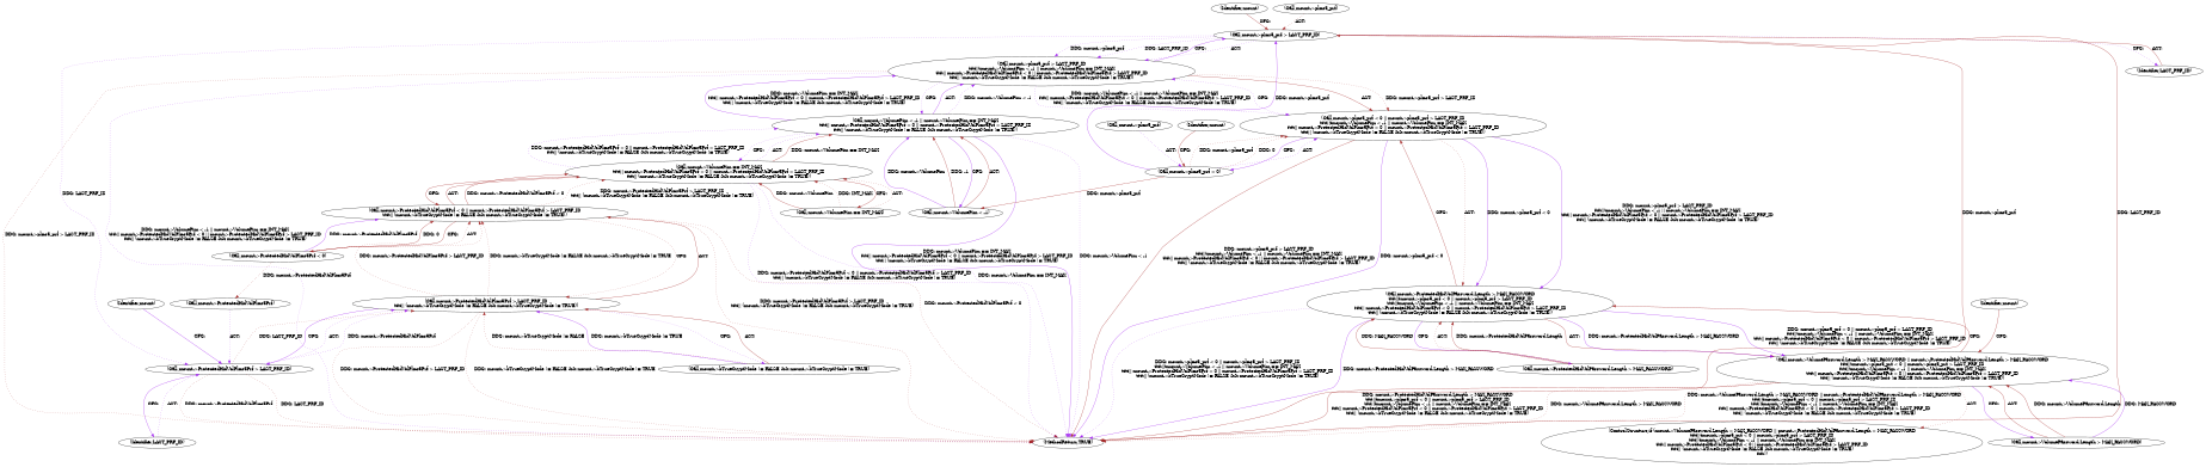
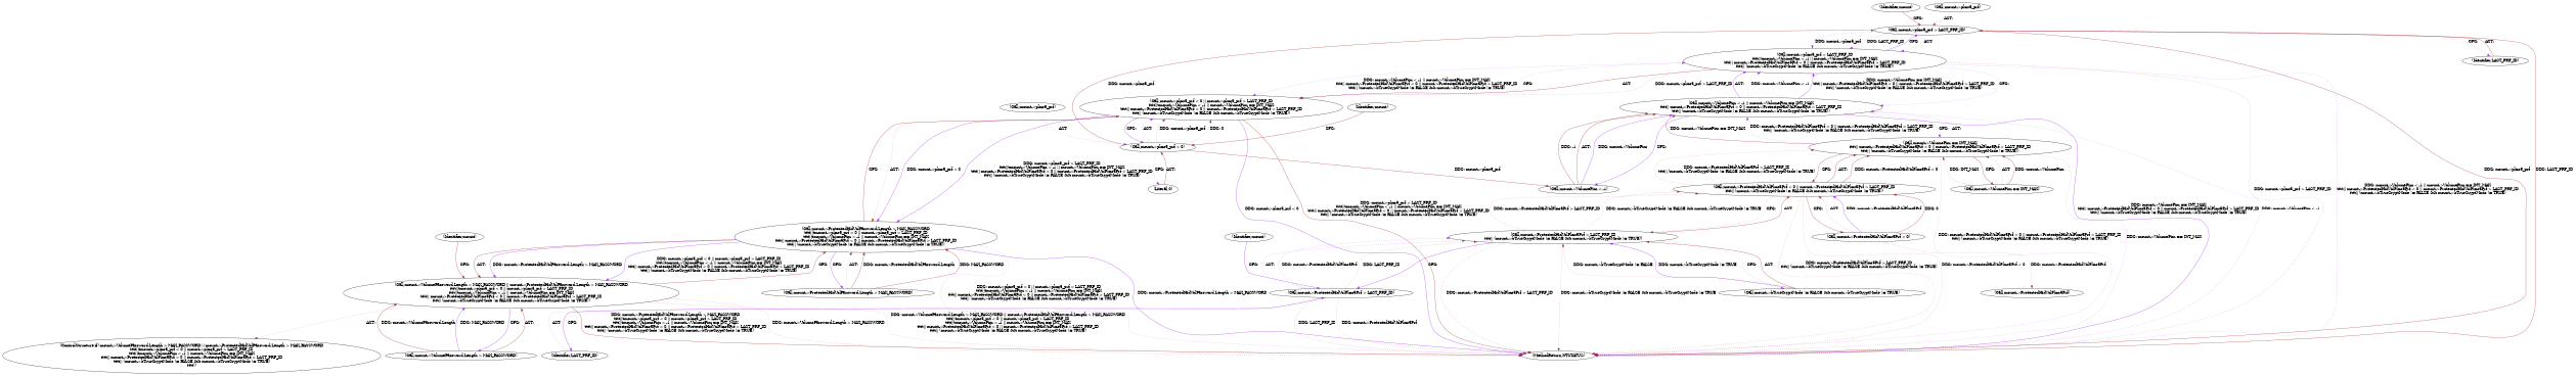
  digraph {
    edge [color=brown style=solid]
    n1 [label="(Call,mount->pkcs5_prf > LAST_PRF_ID)"]
    n2 [label="(Call,mount->pkcs5_prf > LAST_PRF_ID\n\t\t\t\t||\tmount->VolumePim < -1 || mount->VolumePim == INT_MAX\n\t\t\t\t|| mount->ProtectedHidVolPkcs5Prf < 0 || mount->ProtectedHidVolPkcs5Prf > LAST_PRF_ID\n\t\t\t\t|| (mount->bTrueCryptMode != FALSE && mount->bTrueCryptMode != TRUE))"]
    n3 [label="(Call,mount->ProtectedHidVolPkcs5Prf > LAST_PRF_ID)"]
-   n4 [label="(MethodReturn,TRUE)"]
+   n4 [label="(MethodReturn,NTSTATUS)"]
    n5 [label="(Identifier,LAST_PRF_ID)"]
    n6 [label="(Call,mount->pkcs5_prf < 0 || mount->pkcs5_prf > LAST_PRF_ID\n\t\t\t\t||\tmount->VolumePim < -1 || mount->VolumePim == INT_MAX\n\t\t\t\t|| mount->ProtectedHidVolPkcs5Prf < 0 || mount->ProtectedHidVolPkcs5Prf > LAST_PRF_ID\n\t\t\t\t|| (mount->bTrueCryptMode != FALSE && mount->bTrueCryptMode != TRUE))"]
    n7 [label="(Call,mount->VolumePim < -1 || mount->VolumePim == INT_MAX\n\t\t\t\t|| mount->ProtectedHidVolPkcs5Prf < 0 || mount->ProtectedHidVolPkcs5Prf > LAST_PRF_ID\n\t\t\t\t|| (mount->bTrueCryptMode != FALSE && mount->bTrueCryptMode != TRUE))"]
    n8 [label="(Call,mount->ProtectedHidVolPkcs5Prf > LAST_PRF_ID\n\t\t\t\t|| (mount->bTrueCryptMode != FALSE && mount->bTrueCryptMode != TRUE))"]
    n9 [label="(Identifier,LAST_PRF_ID)"]
    n10 [label="(Call,mount->pkcs5_prf < 0)"]
+   n11 [label="(Literal,0)"]
    n12 [label="(Call,mount->VolumePim < -1)"]
    n13 [label="(Call,mount->ProtectedHidVolPassword.Length > MAX_PASSWORD\n\t\t\t\t||\tmount->pkcs5_prf < 0 || mount->pkcs5_prf > LAST_PRF_ID\n\t\t\t\t||\tmount->VolumePim < -1 || mount->VolumePim == INT_MAX\n\t\t\t\t|| mount->ProtectedHidVolPkcs5Prf < 0 || mount->ProtectedHidVolPkcs5Prf > LAST_PRF_ID\n\t\t\t\t|| (mount->bTrueCryptMode != FALSE && mount->bTrueCryptMode != TRUE))"]
    n14 [label="(Call,mount->VolumePim == INT_MAX\n\t\t\t\t|| mount->ProtectedHidVolPkcs5Prf < 0 || mount->ProtectedHidVolPkcs5Prf > LAST_PRF_ID\n\t\t\t\t|| (mount->bTrueCryptMode != FALSE && mount->bTrueCryptMode != TRUE))"]
    n15 [label="(Call,mount->VolumePassword.Length > MAX_PASSWORD || mount->ProtectedHidVolPassword.Length > MAX_PASSWORD\n\t\t\t\t||\tmount->pkcs5_prf < 0 || mount->pkcs5_prf > LAST_PRF_ID\n\t\t\t\t||\tmount->VolumePim < -1 || mount->VolumePim == INT_MAX\n\t\t\t\t|| mount->ProtectedHidVolPkcs5Prf < 0 || mount->ProtectedHidVolPkcs5Prf > LAST_PRF_ID\n\t\t\t\t|| (mount->bTrueCryptMode != FALSE && mount->bTrueCryptMode != TRUE))"]
    n16 [label="(Call,mount->ProtectedHidVolPassword.Length > MAX_PASSWORD)"]
    n17 [label="(ControlStructure,if (mount->VolumePassword.Length > MAX_PASSWORD || mount->ProtectedHidVolPassword.Length > MAX_PASSWORD\n\t\t\t\t||\tmount->pkcs5_prf < 0 || mount->pkcs5_prf > LAST_PRF_ID\n\t\t\t\t||\tmount->VolumePim < -1 || mount->VolumePim == INT_MAX\n\t\t\t\t|| mount->ProtectedHidVolPkcs5Prf < 0 || mount->ProtectedHidVolPkcs5Prf > LAST_PRF_ID\n\t\t\t\t|| (mount->bTrueCryptMode != FALSE && mount->bTrueCryptMode != TRUE)\n\t\t\t\t))"]
    n18 [label="(Call,mount->VolumePassword.Length > MAX_PASSWORD)"]
    n19 [label="(Call,mount->ProtectedHidVolPkcs5Prf < 0 || mount->ProtectedHidVolPkcs5Prf > LAST_PRF_ID\n\t\t\t\t|| (mount->bTrueCryptMode != FALSE && mount->bTrueCryptMode != TRUE))"]
    n20 [label="(Call,mount->bTrueCryptMode != FALSE && mount->bTrueCryptMode != TRUE)"]
    n21 [label="(Call,mount->ProtectedHidVolPkcs5Prf < 0)"]
    n22 [label="(Call,mount->VolumePim == INT_MAX)"]
    n23 [label="(Call,mount->ProtectedHidVolPkcs5Prf)"]
    n24 [label="(Call,mount->pkcs5_prf)"]
    n25 [label="(Identifier,mount)"]
    n26 [label="(Identifier,mount)"]
    n27 [label="(Identifier,mount)"]
    n28 [label="(Call,mount->pkcs5_prf)"]
    n29 [label="(Identifier,mount)"]
    n1 -> n2 [color=purple label="AST: " style=dotted]
    n1 -> n2 [color=purple label="DDG: mount->pkcs5_prf" style=dotted]
    n1 -> n2 [color=purple label="DDG: LAST_PRF_ID" style=dotted]
-   n1 -> n3 [color=purple label="DDG: LAST_PRF_ID" style=dotted]
    n1 -> n4 [label="DDG: mount->pkcs5_prf"]
    n1 -> n4 [label="DDG: LAST_PRF_ID"]
    n1 -> n5 [color=purple label="CFG: " style=dotted]
    n2 -> n1 [color=purple label="CFG: "]
    n2 -> n4 [label="DDG: mount->pkcs5_prf > LAST_PRF_ID" style=dotted]
    n2 -> n4 [color=purple label="DDG: mount->VolumePim < -1 || mount->VolumePim == INT_MAX\n\t\t\t\t|| mount->ProtectedHidVolPkcs5Prf < 0 || mount->ProtectedHidVolPkcs5Prf > LAST_PRF_ID\n\t\t\t\t|| (mount->bTrueCryptMode != FALSE && mount->bTrueCryptMode != TRUE)" style=dotted]
    n2 -> n6 [label="AST: "]
    n2 -> n6 [label="DDG: mount->pkcs5_prf > LAST_PRF_ID" style=dotted]
    n2 -> n6 [color=purple label="DDG: mount->VolumePim < -1 || mount->VolumePim == INT_MAX\n\t\t\t\t|| mount->ProtectedHidVolPkcs5Prf < 0 || mount->ProtectedHidVolPkcs5Prf > LAST_PRF_ID\n\t\t\t\t|| (mount->bTrueCryptMode != FALSE && mount->bTrueCryptMode != TRUE)" style=dotted]
    n2 -> n7 [color=purple label="CFG: " style=dotted]
    n3 -> n4 [label="DDG: LAST_PRF_ID" style=dotted]
    n3 -> n4 [label="DDG: mount->ProtectedHidVolPkcs5Prf" style=dotted]
    n3 -> n8 [color=purple label="AST: " style=dotted]
    n3 -> n8 [color=purple label="DDG: mount->ProtectedHidVolPkcs5Prf" style=dotted]
    n3 -> n8 [label="DDG: LAST_PRF_ID" style=dotted]
    n3 -> n9 [color=purple label="CFG: "]
    n5 -> n1 [label="AST: "]
    n6 -> n2 [color=purple label="CFG: " style=dotted]
    n6 -> n4 [label="DDG: mount->pkcs5_prf > LAST_PRF_ID\n\t\t\t\t||\tmount->VolumePim < -1 || mount->VolumePim == INT_MAX\n\t\t\t\t|| mount->ProtectedHidVolPkcs5Prf < 0 || mount->ProtectedHidVolPkcs5Prf > LAST_PRF_ID\n\t\t\t\t|| (mount->bTrueCryptMode != FALSE && mount->bTrueCryptMode != TRUE)"]
    n6 -> n4 [color=purple label="DDG: mount->pkcs5_prf < 0"]
    n6 -> n10 [color=purple label="CFG: "]
    n6 -> n13 [label="AST: " style=dotted]
    n6 -> n13 [color=purple label="DDG: mount->pkcs5_prf < 0"]
    n6 -> n13 [color=purple label="DDG: mount->pkcs5_prf > LAST_PRF_ID\n\t\t\t\t||\tmount->VolumePim < -1 || mount->VolumePim == INT_MAX\n\t\t\t\t|| mount->ProtectedHidVolPkcs5Prf < 0 || mount->ProtectedHidVolPkcs5Prf > LAST_PRF_ID\n\t\t\t\t|| (mount->bTrueCryptMode != FALSE && mount->bTrueCryptMode != TRUE)"]
    n7 -> n2 [color=purple label="AST: "]
    n7 -> n2 [color=purple label="DDG: mount->VolumePim < -1" style=dotted]
    n7 -> n2 [color=purple label="DDG: mount->VolumePim == INT_MAX\n\t\t\t\t|| mount->ProtectedHidVolPkcs5Prf < 0 || mount->ProtectedHidVolPkcs5Prf > LAST_PRF_ID\n\t\t\t\t|| (mount->bTrueCryptMode != FALSE && mount->bTrueCryptMode != TRUE)"]
    n7 -> n4 [color=purple label="DDG: mount->VolumePim == INT_MAX\n\t\t\t\t|| mount->ProtectedHidVolPkcs5Prf < 0 || mount->ProtectedHidVolPkcs5Prf > LAST_PRF_ID\n\t\t\t\t|| (mount->bTrueCryptMode != FALSE && mount->bTrueCryptMode != TRUE)"]
    n7 -> n4 [color=purple label="DDG: mount->VolumePim < -1" style=dotted]
    n7 -> n12 [color=purple label="CFG: "]
    n7 -> n14 [color=purple label="CFG: " style=dotted]
    n8 -> n3 [color=purple label="CFG: "]
    n8 -> n4 [label="DDG: mount->ProtectedHidVolPkcs5Prf > LAST_PRF_ID" style=dotted]
    n8 -> n4 [label="DDG: mount->bTrueCryptMode != FALSE && mount->bTrueCryptMode != TRUE" style=dotted]
    n8 -> n19 [label="AST: "]
    n8 -> n19 [label="DDG: mount->ProtectedHidVolPkcs5Prf > LAST_PRF_ID" style=dotted]
    n8 -> n19 [label="DDG: mount->bTrueCryptMode != FALSE && mount->bTrueCryptMode != TRUE" style=dotted]
    n8 -> n20 [color=purple label="CFG: " style=dotted]
    n9 -> n3 [color=purple label="AST: " style=dotted]
-   n10 -> n1 [color=purple label="DDG: mount->pkcs5_prf"]
+   n10 -> n1 [label="DDG: mount->pkcs5_prf"]
    n10 -> n6 [color=purple label="AST: " style=dotted]
    n10 -> n6 [label="DDG: mount->pkcs5_prf" style=dotted]
    n10 -> n6 [label="DDG: 0" style=dotted]
+   n10 -> n11 [color=purple label="CFG: " style=dotted]
    n10 -> n12 [label="DDG: mount->pkcs5_prf"]
+   n11 -> n10 [label="AST: "]
    n12 -> n7 [label="AST: "]
    n12 -> n7 [color=purple label="DDG: mount->VolumePim"]
    n12 -> n7 [label="DDG: -1"]
    n13 -> n4 [color=purple label="DDG: mount->pkcs5_prf < 0 || mount->pkcs5_prf > LAST_PRF_ID\n\t\t\t\t||\tmount->VolumePim < -1 || mount->VolumePim == INT_MAX\n\t\t\t\t|| mount->ProtectedHidVolPkcs5Prf < 0 || mount->ProtectedHidVolPkcs5Prf > LAST_PRF_ID\n\t\t\t\t|| (mount->bTrueCryptMode != FALSE && mount->bTrueCryptMode != TRUE)" style=dotted]
    n13 -> n4 [color=purple label="DDG: mount->ProtectedHidVolPassword.Length > MAX_PASSWORD"]
    n13 -> n6 [label="CFG: "]
    n13 -> n15 [label="AST: "]
    n13 -> n15 [color=purple label="DDG: mount->ProtectedHidVolPassword.Length > MAX_PASSWORD"]
    n13 -> n15 [color=purple label="DDG: mount->pkcs5_prf < 0 || mount->pkcs5_prf > LAST_PRF_ID\n\t\t\t\t||\tmount->VolumePim < -1 || mount->VolumePim == INT_MAX\n\t\t\t\t|| mount->ProtectedHidVolPkcs5Prf < 0 || mount->ProtectedHidVolPkcs5Prf > LAST_PRF_ID\n\t\t\t\t|| (mount->bTrueCryptMode != FALSE && mount->bTrueCryptMode != TRUE)"]
    n13 -> n16 [color=purple label="CFG: "]
    n14 -> n4 [color=purple label="DDG: mount->ProtectedHidVolPkcs5Prf < 0 || mount->ProtectedHidVolPkcs5Prf > LAST_PRF_ID\n\t\t\t\t|| (mount->bTrueCryptMode != FALSE && mount->bTrueCryptMode != TRUE)" style=dotted]
    n14 -> n4 [color=purple label="DDG: mount->VolumePim == INT_MAX" style=dotted]
    n14 -> n7 [color=purple label="AST: " style=dotted]
    n14 -> n7 [label="DDG: mount->VolumePim == INT_MAX"]
    n14 -> n7 [color=purple label="DDG: mount->ProtectedHidVolPkcs5Prf < 0 || mount->ProtectedHidVolPkcs5Prf > LAST_PRF_ID\n\t\t\t\t|| (mount->bTrueCryptMode != FALSE && mount->bTrueCryptMode != TRUE)" style=dotted]
    n14 -> n19 [label="CFG: "]
    n14 -> n22 [label="CFG: "]
    n15 -> n4 [label="DDG: mount->ProtectedHidVolPassword.Length > MAX_PASSWORD\n\t\t\t\t||\tmount->pkcs5_prf < 0 || mount->pkcs5_prf > LAST_PRF_ID\n\t\t\t\t||\tmount->VolumePim < -1 || mount->VolumePim == INT_MAX\n\t\t\t\t|| mount->ProtectedHidVolPkcs5Prf < 0 || mount->ProtectedHidVolPkcs5Prf > LAST_PRF_ID\n\t\t\t\t|| (mount->bTrueCryptMode != FALSE && mount->bTrueCryptMode != TRUE)"]
    n15 -> n4 [label="DDG: mount->VolumePassword.Length > MAX_PASSWORD" style=dotted]
    n15 -> n4 [label="DDG: mount->VolumePassword.Length > MAX_PASSWORD || mount->ProtectedHidVolPassword.Length > MAX_PASSWORD\n\t\t\t\t||\tmount->pkcs5_prf < 0 || mount->pkcs5_prf > LAST_PRF_ID\n\t\t\t\t||\tmount->VolumePim < -1 || mount->VolumePim == INT_MAX\n\t\t\t\t|| mount->ProtectedHidVolPkcs5Prf < 0 || mount->ProtectedHidVolPkcs5Prf > LAST_PRF_ID\n\t\t\t\t|| (mount->bTrueCryptMode != FALSE && mount->bTrueCryptMode != TRUE)" style=dotted]
    n15 -> n13 [label="CFG: "]
    n15 -> n17 [label="AST: " style=dotted]
    n15 -> n18 [color=purple label="CFG: "]
    n16 -> n13 [label="AST: " style=dotted]
    n16 -> n13 [label="DDG: mount->ProtectedHidVolPassword.Length"]
    n16 -> n13 [label="DDG: MAX_PASSWORD"]
    n18 -> n15 [label="AST: "]
    n18 -> n15 [label="DDG: mount->VolumePassword.Length"]
    n18 -> n15 [color=purple label="DDG: MAX_PASSWORD"]
    n19 -> n4 [label="DDG: mount->ProtectedHidVolPkcs5Prf > LAST_PRF_ID\n\t\t\t\t|| (mount->bTrueCryptMode != FALSE && mount->bTrueCryptMode != TRUE)" style=dotted]
    n19 -> n4 [label="DDG: mount->ProtectedHidVolPkcs5Prf < 0" style=dotted]
    n19 -> n8 [label="CFG: " style=dotted]
    n19 -> n14 [label="AST: "]
    n19 -> n14 [label="DDG: mount->ProtectedHidVolPkcs5Prf < 0"]
    n19 -> n14 [label="DDG: mount->ProtectedHidVolPkcs5Prf > LAST_PRF_ID\n\t\t\t\t|| (mount->bTrueCryptMode != FALSE && mount->bTrueCryptMode != TRUE)" style=dotted]
    n19 -> n21 [label="CFG: "]
    n20 -> n8 [label="AST: "]
    n20 -> n8 [label="DDG: mount->bTrueCryptMode != FALSE" style=dotted]
    n20 -> n8 [color=purple label="DDG: mount->bTrueCryptMode != TRUE"]
    n21 -> n19 [label="AST: " style=dotted]
    n21 -> n19 [color=purple label="DDG: mount->ProtectedHidVolPkcs5Prf"]
    n21 -> n19 [label="DDG: 0"]
    n21 -> n23 [label="DDG: mount->ProtectedHidVolPkcs5Prf" style=dotted]
    n22 -> n14 [label="AST: " style=dotted]
    n22 -> n14 [label="DDG: mount->VolumePim"]
    n22 -> n14 [label="DDG: INT_MAX" style=dotted]
-   n23 -> n3 [color=purple label="AST: " style=dotted]
    n24 -> n10 [color=purple label="AST: " style=dotted]
    n25 -> n3 [color=purple label="CFG: "]
    n26 -> n15 [label="CFG: "]
    n27 -> n1 [label="CFG: "]
    n28 -> n1 [label="AST: " style=dotted]
    n29 -> n10 [label="CFG: "]
  }
